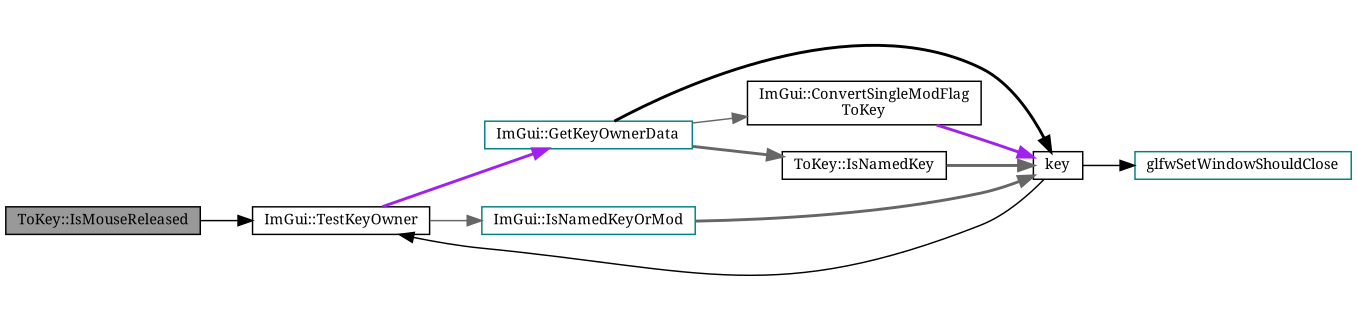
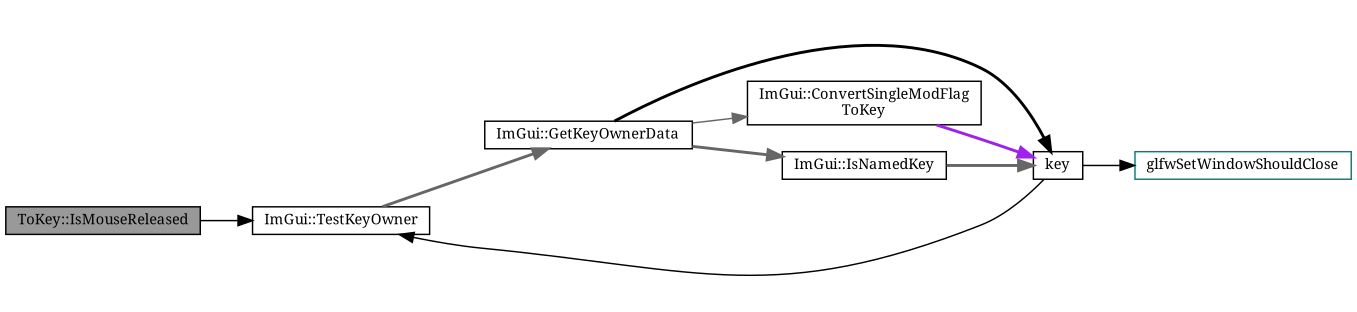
  digraph {
    fontname="Noto Serif"
    rankdir=LR
    node [color=black fillcolor=white fontname="Noto Serif" fontsize=10 shape=box style=filled]
    edge [color=gray40 fontname="Noto Serif" fontsize=10 labelfontname=Helvetica labelfontsize=10 style=bold]
    n1 [fillcolor=grey60 fontcolor=black height=0.2 label="ToKey::IsMouseReleased" width=0.4]
    n2 [height=0.2 label="ImGui::TestKeyOwner" width=0.4]
-   n3 [color=teal height=0.2 label="ImGui::GetKeyOwnerData" width=0.4]
-   n4 [color=teal height=0.2 label="ImGui::IsNamedKeyOrMod" width=0.4]
+   n3 [height=0.2 label="ImGui::GetKeyOwnerData" width=0.4]
    n5 [height=0.2 label=key width=0.4]
    n6 [height=0.2 label="ImGui::ConvertSingleModFlag\lToKey" width=0.4]
-   n7 [height=0.2 label="ToKey::IsNamedKey" width=0.4]
+   n7 [height=0.2 label="ImGui::IsNamedKey" width=0.4]
    n8 [color=teal height=0.2 label=glfwSetWindowShouldClose width=0.4]
    n1 -> n2 [color=black style=solid]
-   n2 -> n3 [color=purple]
-   n2 -> n4 [style=solid]
+   n2 -> n3
    n3 -> n5 [color=black]
    n3 -> n6 [style=solid]
    n3 -> n7
-   n4 -> n5
    n5 -> n2 [color=black style=solid]
    n5 -> n8 [color=black style=solid]
    n6 -> n5 [color=purple]
    n7 -> n5
  }
